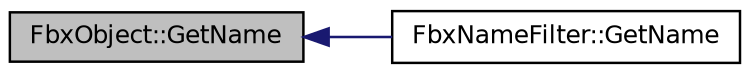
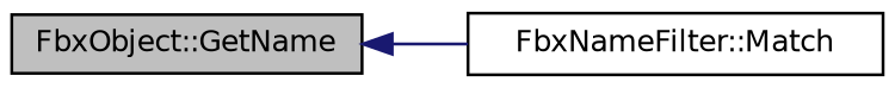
  digraph {
    rankdir=LR
    node [color=black fontname=Helvetica fontsize=10 shape=record style=filled]
    n1 [fillcolor=grey75 fontcolor=black height=0.2 label="FbxObject::GetName" width=0.4]
-   n2 [fillcolor=white height=0.2 label="FbxNameFilter::GetName" width=0.4]
+   n2 [fillcolor=white height=0.2 label="FbxNameFilter::Match" width=0.4]
    n1 -> n2 [color=midnightblue dir=back fontname=Helvetica fontsize=10 labelfontname=Helvetica labelfontsize=10 style=solid]
  }
